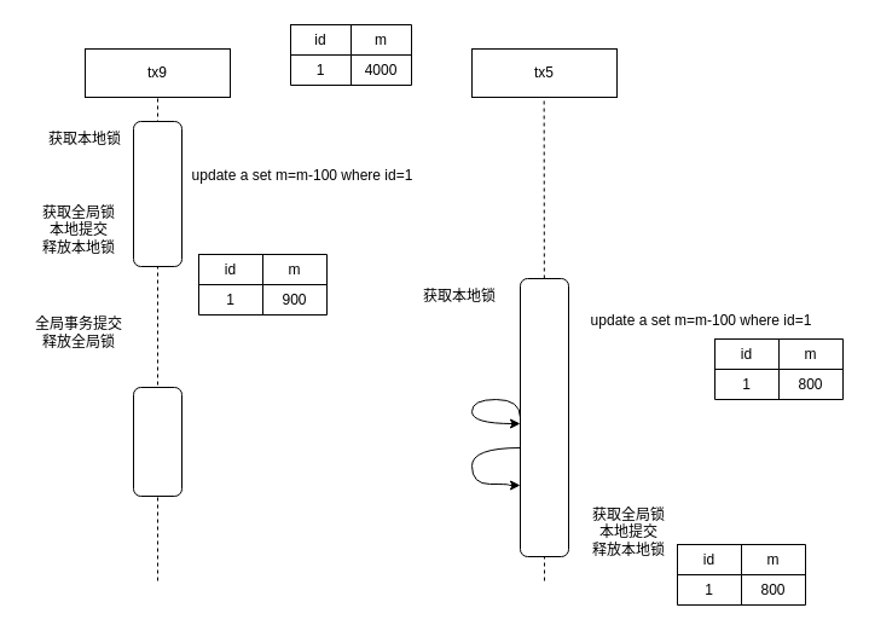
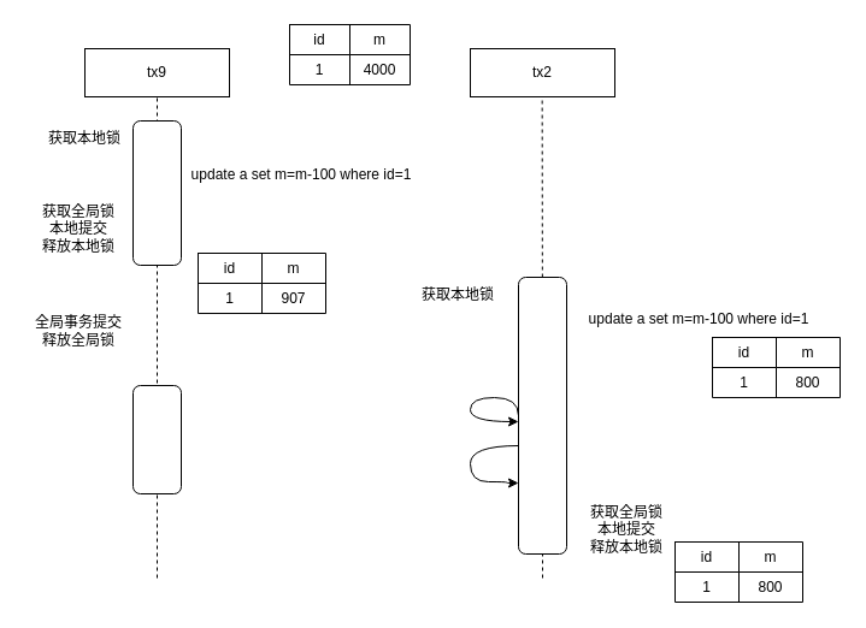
  <mxCell id="0" />
  <mxCell id="1" parent="0" />
  <mxCell id="2" value="tx9" style="rounded=0;whiteSpace=wrap;html=1;" vertex="1" parent="1"><mxGeometry x="70" y="40" width="120" height="40" as="geometry" /></mxCell>
- <mxCell id="3" value="tx5" style="rounded=0;whiteSpace=wrap;html=1;" vertex="1" parent="1"><mxGeometry x="390" y="40" width="120" height="40" as="geometry" /></mxCell>
+ <mxCell id="3" value="tx2" style="rounded=0;whiteSpace=wrap;html=1;" vertex="1" parent="1"><mxGeometry x="390" y="40" width="120" height="40" as="geometry" /></mxCell>
  <mxCell id="4" value="" style="endArrow=none;dashed=1;html=1;rounded=0;" edge="1" parent="1"><mxGeometry width="50" height="50" relative="1" as="geometry"><mxPoint x="130" y="480" as="sourcePoint" /><mxPoint x="130" y="80" as="targetPoint" /></mxGeometry></mxCell>
  <mxCell id="5" value="" style="endArrow=none;dashed=1;html=1;rounded=0;" edge="1" parent="1" source="18"><mxGeometry width="50" height="50" relative="1" as="geometry"><mxPoint x="449.66" y="440" as="sourcePoint" /><mxPoint x="449.66" y="80" as="targetPoint" /></mxGeometry></mxCell>
  <mxCell id="6" value="" style="shape=table;startSize=0;container=1;collapsible=0;childLayout=tableLayout;" vertex="1" parent="1"><mxGeometry x="240" y="20" width="100" height="50" as="geometry" /></mxCell>
  <mxCell id="7" value="" style="shape=tableRow;horizontal=0;startSize=0;swimlaneHead=0;swimlaneBody=0;strokeColor=inherit;top=0;left=0;bottom=0;right=0;collapsible=0;dropTarget=0;fillColor=none;points=[[0,0.5],[1,0.5]];portConstraint=eastwest;" vertex="1" parent="6"><mxGeometry width="100" height="25" as="geometry" /></mxCell>
  <mxCell id="8" value="id" style="shape=partialRectangle;html=1;whiteSpace=wrap;connectable=0;strokeColor=inherit;overflow=hidden;fillColor=none;top=0;left=0;bottom=0;right=0;pointerEvents=1;" vertex="1" parent="7"><mxGeometry width="50" height="25" as="geometry"><mxRectangle width="50" height="25" as="alternateBounds" /></mxGeometry></mxCell>
  <mxCell id="9" value="m" style="shape=partialRectangle;html=1;whiteSpace=wrap;connectable=0;strokeColor=inherit;overflow=hidden;fillColor=none;top=0;left=0;bottom=0;right=0;pointerEvents=1;" vertex="1" parent="7"><mxGeometry x="50" width="50" height="25" as="geometry"><mxRectangle width="50" height="25" as="alternateBounds" /></mxGeometry></mxCell>
  <mxCell id="10" value="" style="shape=tableRow;horizontal=0;startSize=0;swimlaneHead=0;swimlaneBody=0;strokeColor=inherit;top=0;left=0;bottom=0;right=0;collapsible=0;dropTarget=0;fillColor=none;points=[[0,0.5],[1,0.5]];portConstraint=eastwest;" vertex="1" parent="6"><mxGeometry y="25" width="100" height="25" as="geometry" /></mxCell>
  <mxCell id="11" value="1" style="shape=partialRectangle;html=1;whiteSpace=wrap;connectable=0;strokeColor=inherit;overflow=hidden;fillColor=none;top=0;left=0;bottom=0;right=0;pointerEvents=1;" vertex="1" parent="10"><mxGeometry width="50" height="25" as="geometry"><mxRectangle width="50" height="25" as="alternateBounds" /></mxGeometry></mxCell>
  <mxCell id="12" value="4000" style="shape=partialRectangle;html=1;whiteSpace=wrap;connectable=0;strokeColor=inherit;overflow=hidden;fillColor=none;top=0;left=0;bottom=0;right=0;pointerEvents=1;" vertex="1" parent="10"><mxGeometry x="50" width="50" height="25" as="geometry"><mxRectangle width="50" height="25" as="alternateBounds" /></mxGeometry></mxCell>
  <mxCell id="13" value="获取本地锁" style="text;html=1;align=center;verticalAlign=middle;whiteSpace=wrap;rounded=0;" vertex="1" parent="1"><mxGeometry x="30" y="100" width="80" height="30" as="geometry" /></mxCell>
  <mxCell id="14" value="" style="rounded=1;whiteSpace=wrap;html=1;" vertex="1" parent="1"><mxGeometry x="110" y="100" width="40" height="120" as="geometry" /></mxCell>
  <mxCell id="15" value="update a set m=m-100 where id=1" style="text;html=1;align=center;verticalAlign=middle;whiteSpace=wrap;rounded=0;" vertex="1" parent="1"><mxGeometry x="150" y="130" width="200" height="30" as="geometry" /></mxCell>
  <mxCell id="16" value="获取全局锁&lt;div&gt;本地提交&lt;/div&gt;&lt;div&gt;释放本地锁&lt;/div&gt;" style="text;html=1;align=center;verticalAlign=middle;whiteSpace=wrap;rounded=0;" vertex="1" parent="1"><mxGeometry x="20" y="160" width="90" height="60" as="geometry" /></mxCell>
  <mxCell id="17" value="" style="endArrow=none;dashed=1;html=1;rounded=0;" edge="1" parent="1" target="18"><mxGeometry width="50" height="50" relative="1" as="geometry"><mxPoint x="450" y="480" as="sourcePoint" /><mxPoint x="449.66" y="80" as="targetPoint" /></mxGeometry></mxCell>
  <mxCell id="18" value="" style="rounded=1;whiteSpace=wrap;html=1;" vertex="1" parent="1"><mxGeometry x="430" y="230" width="40" height="230" as="geometry" /></mxCell>
  <mxCell id="19" value="获取本地锁" style="text;html=1;align=center;verticalAlign=middle;whiteSpace=wrap;rounded=0;" vertex="1" parent="1"><mxGeometry x="340" y="230" width="80" height="30" as="geometry" /></mxCell>
  <mxCell id="20" value="update a set m=m-100 where id=1" style="text;html=1;align=center;verticalAlign=middle;whiteSpace=wrap;rounded=0;" vertex="1" parent="1"><mxGeometry x="480" y="250" width="200" height="30" as="geometry" /></mxCell>
  <mxCell id="21" value="" style="shape=table;startSize=0;container=1;collapsible=0;childLayout=tableLayout;" vertex="1" parent="1"><mxGeometry x="164" y="210" width="106" height="50" as="geometry" /></mxCell>
  <mxCell id="22" value="" style="shape=tableRow;horizontal=0;startSize=0;swimlaneHead=0;swimlaneBody=0;strokeColor=inherit;top=0;left=0;bottom=0;right=0;collapsible=0;dropTarget=0;fillColor=none;points=[[0,0.5],[1,0.5]];portConstraint=eastwest;" vertex="1" parent="21"><mxGeometry width="106" height="25" as="geometry" /></mxCell>
  <mxCell id="23" value="id" style="shape=partialRectangle;html=1;whiteSpace=wrap;connectable=0;strokeColor=inherit;overflow=hidden;fillColor=none;top=0;left=0;bottom=0;right=0;pointerEvents=1;" vertex="1" parent="22"><mxGeometry width="53" height="25" as="geometry"><mxRectangle width="53" height="25" as="alternateBounds" /></mxGeometry></mxCell>
  <mxCell id="24" value="m" style="shape=partialRectangle;html=1;whiteSpace=wrap;connectable=0;strokeColor=inherit;overflow=hidden;fillColor=none;top=0;left=0;bottom=0;right=0;pointerEvents=1;" vertex="1" parent="22"><mxGeometry x="53" width="53" height="25" as="geometry"><mxRectangle width="53" height="25" as="alternateBounds" /></mxGeometry></mxCell>
  <mxCell id="25" value="" style="shape=tableRow;horizontal=0;startSize=0;swimlaneHead=0;swimlaneBody=0;strokeColor=inherit;top=0;left=0;bottom=0;right=0;collapsible=0;dropTarget=0;fillColor=none;points=[[0,0.5],[1,0.5]];portConstraint=eastwest;" vertex="1" parent="21"><mxGeometry y="25" width="106" height="25" as="geometry" /></mxCell>
  <mxCell id="26" value="1" style="shape=partialRectangle;html=1;whiteSpace=wrap;connectable=0;strokeColor=inherit;overflow=hidden;fillColor=none;top=0;left=0;bottom=0;right=0;pointerEvents=1;" vertex="1" parent="25"><mxGeometry width="53" height="25" as="geometry"><mxRectangle width="53" height="25" as="alternateBounds" /></mxGeometry></mxCell>
- <mxCell id="27" value="900" style="shape=partialRectangle;html=1;whiteSpace=wrap;connectable=0;strokeColor=inherit;overflow=hidden;fillColor=none;top=0;left=0;bottom=0;right=0;pointerEvents=1;" vertex="1" parent="25"><mxGeometry x="53" width="53" height="25" as="geometry"><mxRectangle width="53" height="25" as="alternateBounds" /></mxGeometry></mxCell>
+ <mxCell id="27" value="907" style="shape=partialRectangle;html=1;whiteSpace=wrap;connectable=0;strokeColor=inherit;overflow=hidden;fillColor=none;top=0;left=0;bottom=0;right=0;pointerEvents=1;" vertex="1" parent="25"><mxGeometry x="53" width="53" height="25" as="geometry"><mxRectangle width="53" height="25" as="alternateBounds" /></mxGeometry></mxCell>
  <mxCell id="28" value="" style="shape=table;startSize=0;container=1;collapsible=0;childLayout=tableLayout;" vertex="1" parent="1"><mxGeometry x="591" y="280" width="106" height="50" as="geometry" /></mxCell>
  <mxCell id="29" value="" style="shape=tableRow;horizontal=0;startSize=0;swimlaneHead=0;swimlaneBody=0;strokeColor=inherit;top=0;left=0;bottom=0;right=0;collapsible=0;dropTarget=0;fillColor=none;points=[[0,0.5],[1,0.5]];portConstraint=eastwest;" vertex="1" parent="28"><mxGeometry width="106" height="25" as="geometry" /></mxCell>
  <mxCell id="30" value="id" style="shape=partialRectangle;html=1;whiteSpace=wrap;connectable=0;strokeColor=inherit;overflow=hidden;fillColor=none;top=0;left=0;bottom=0;right=0;pointerEvents=1;" vertex="1" parent="29"><mxGeometry width="53" height="25" as="geometry"><mxRectangle width="53" height="25" as="alternateBounds" /></mxGeometry></mxCell>
  <mxCell id="31" value="m" style="shape=partialRectangle;html=1;whiteSpace=wrap;connectable=0;strokeColor=inherit;overflow=hidden;fillColor=none;top=0;left=0;bottom=0;right=0;pointerEvents=1;" vertex="1" parent="29"><mxGeometry x="53" width="53" height="25" as="geometry"><mxRectangle width="53" height="25" as="alternateBounds" /></mxGeometry></mxCell>
  <mxCell id="32" value="" style="shape=tableRow;horizontal=0;startSize=0;swimlaneHead=0;swimlaneBody=0;strokeColor=inherit;top=0;left=0;bottom=0;right=0;collapsible=0;dropTarget=0;fillColor=none;points=[[0,0.5],[1,0.5]];portConstraint=eastwest;" vertex="1" parent="28"><mxGeometry y="25" width="106" height="25" as="geometry" /></mxCell>
  <mxCell id="33" value="1" style="shape=partialRectangle;html=1;whiteSpace=wrap;connectable=0;strokeColor=inherit;overflow=hidden;fillColor=none;top=0;left=0;bottom=0;right=0;pointerEvents=1;" vertex="1" parent="32"><mxGeometry width="53" height="25" as="geometry"><mxRectangle width="53" height="25" as="alternateBounds" /></mxGeometry></mxCell>
  <mxCell id="34" value="800" style="shape=partialRectangle;html=1;whiteSpace=wrap;connectable=0;strokeColor=inherit;overflow=hidden;fillColor=none;top=0;left=0;bottom=0;right=0;pointerEvents=1;" vertex="1" parent="32"><mxGeometry x="53" width="53" height="25" as="geometry"><mxRectangle width="53" height="25" as="alternateBounds" /></mxGeometry></mxCell>
  <mxCell id="35" value="" style="rounded=1;whiteSpace=wrap;html=1;" vertex="1" parent="1"><mxGeometry x="110" y="320" width="40" height="90" as="geometry" /></mxCell>
  <mxCell id="36" value="全局事务提交&lt;br&gt;释放全局锁" style="text;html=1;align=center;verticalAlign=middle;whiteSpace=wrap;rounded=0;" vertex="1" parent="1"><mxGeometry x="25" y="260" width="80" height="30" as="geometry" /></mxCell>
  <mxCell id="37" style="edgeStyle=orthogonalEdgeStyle;rounded=0;orthogonalLoop=1;jettySize=auto;html=1;exitX=0;exitY=0.5;exitDx=0;exitDy=0;curved=1;" edge="1" parent="1" source="18" target="18"><mxGeometry relative="1" as="geometry"><Array as="points"><mxPoint x="390" y="330" /><mxPoint x="390" y="350" /></Array></mxGeometry></mxCell>
  <mxCell id="38" style="edgeStyle=orthogonalEdgeStyle;rounded=0;orthogonalLoop=1;jettySize=auto;html=1;exitX=0;exitY=0.5;exitDx=0;exitDy=0;entryX=0.007;entryY=0.672;entryDx=0;entryDy=0;curved=1;entryPerimeter=0;" edge="1" parent="1"><mxGeometry relative="1" as="geometry"><mxPoint x="430" y="370" as="sourcePoint" /><mxPoint x="430" y="401" as="targetPoint" /><Array as="points"><mxPoint x="390" y="370" /><mxPoint x="390" y="400" /><mxPoint x="420" y="400" /></Array></mxGeometry></mxCell>
  <mxCell id="39" value="获取全局锁&lt;div&gt;本地提交&lt;/div&gt;&lt;div&gt;释放本地锁&lt;/div&gt;" style="text;html=1;align=center;verticalAlign=middle;whiteSpace=wrap;rounded=0;" vertex="1" parent="1"><mxGeometry x="480" y="425" width="80" height="30" as="geometry" /></mxCell>
  <mxCell id="40" value="" style="shape=table;startSize=0;container=1;collapsible=0;childLayout=tableLayout;" vertex="1" parent="1"><mxGeometry x="560" y="450" width="106" height="50" as="geometry" /></mxCell>
  <mxCell id="41" value="" style="shape=tableRow;horizontal=0;startSize=0;swimlaneHead=0;swimlaneBody=0;strokeColor=inherit;top=0;left=0;bottom=0;right=0;collapsible=0;dropTarget=0;fillColor=none;points=[[0,0.5],[1,0.5]];portConstraint=eastwest;" vertex="1" parent="40"><mxGeometry width="106" height="25" as="geometry" /></mxCell>
  <mxCell id="42" value="id" style="shape=partialRectangle;html=1;whiteSpace=wrap;connectable=0;strokeColor=inherit;overflow=hidden;fillColor=none;top=0;left=0;bottom=0;right=0;pointerEvents=1;" vertex="1" parent="41"><mxGeometry width="53" height="25" as="geometry"><mxRectangle width="53" height="25" as="alternateBounds" /></mxGeometry></mxCell>
  <mxCell id="43" value="m" style="shape=partialRectangle;html=1;whiteSpace=wrap;connectable=0;strokeColor=inherit;overflow=hidden;fillColor=none;top=0;left=0;bottom=0;right=0;pointerEvents=1;" vertex="1" parent="41"><mxGeometry x="53" width="53" height="25" as="geometry"><mxRectangle width="53" height="25" as="alternateBounds" /></mxGeometry></mxCell>
  <mxCell id="44" value="" style="shape=tableRow;horizontal=0;startSize=0;swimlaneHead=0;swimlaneBody=0;strokeColor=inherit;top=0;left=0;bottom=0;right=0;collapsible=0;dropTarget=0;fillColor=none;points=[[0,0.5],[1,0.5]];portConstraint=eastwest;" vertex="1" parent="40"><mxGeometry y="25" width="106" height="25" as="geometry" /></mxCell>
  <mxCell id="45" value="1" style="shape=partialRectangle;html=1;whiteSpace=wrap;connectable=0;strokeColor=inherit;overflow=hidden;fillColor=none;top=0;left=0;bottom=0;right=0;pointerEvents=1;" vertex="1" parent="44"><mxGeometry width="53" height="25" as="geometry"><mxRectangle width="53" height="25" as="alternateBounds" /></mxGeometry></mxCell>
  <mxCell id="46" value="800" style="shape=partialRectangle;html=1;whiteSpace=wrap;connectable=0;strokeColor=inherit;overflow=hidden;fillColor=none;top=0;left=0;bottom=0;right=0;pointerEvents=1;" vertex="1" parent="44"><mxGeometry x="53" width="53" height="25" as="geometry"><mxRectangle width="53" height="25" as="alternateBounds" /></mxGeometry></mxCell>
